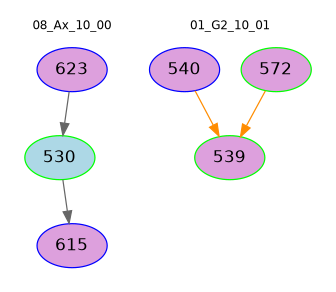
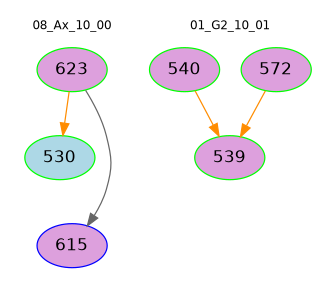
  digraph {
    fontname="DejaVu Sans"
    node [color=green fillcolor=plum fontname="DejaVu Sans" style=filled]
    edge [color=gray40 fontname="DejaVu Sans"]
-   n1 [color=blue label=623]
+   n1 [label=623]
    n2 [fillcolor=lightblue label=530]
    n3 [color=blue label=615]
    n4 [label=572]
    n5 [label=539]
-   n6 [color=blue label=540]
+   n6 [label=540]
    subgraph cluster_1 {
      color=white
      fontsize=10
      label="08_Ax_10_00"
      n1
      n2
      n3
    }
    subgraph cluster_2 {
      color=white
      fontsize=10
      label="01_G2_10_01"
      n4
      n5
      n6
    }
-   n1 -> n2
-   n2 -> n3
+   n1 -> n2 [color=darkorange]
+   n1 -> n3
    n4 -> n5 [color=darkorange]
    n6 -> n5 [color=darkorange]
  }
